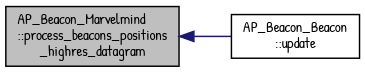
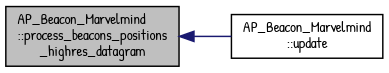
  digraph {
    rankdir=LR
    fontname="Patrick Hand"
    node [color=black fontname="Patrick Hand" fontsize=10 shape=record style=filled]
    n1 [fillcolor=grey75 fontcolor=black height=0.2 label="AP_Beacon_Marvelmind\l::process_beacons_positions\l_highres_datagram" width=0.4]
-   n2 [fillcolor=white height=0.2 label="AP_Beacon_Beacon\l::update" width=0.4]
+   n2 [fillcolor=white height=0.2 label="AP_Beacon_Marvelmind\l::update" width=0.4]
    n1 -> n2 [color=midnightblue dir=back fontname="Patrick Hand" fontsize=10 labelfontname=Helvetica labelfontsize=10 style=solid]
  }
